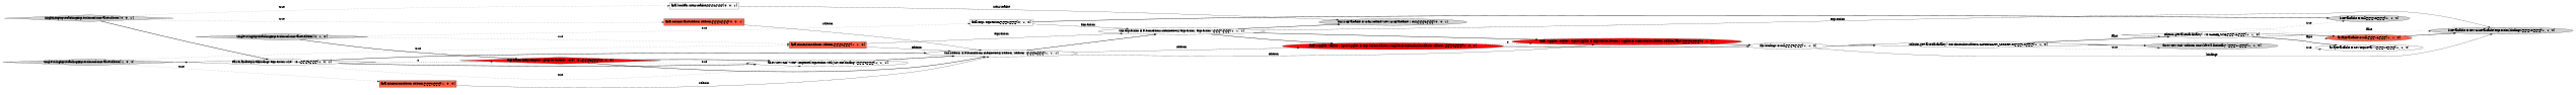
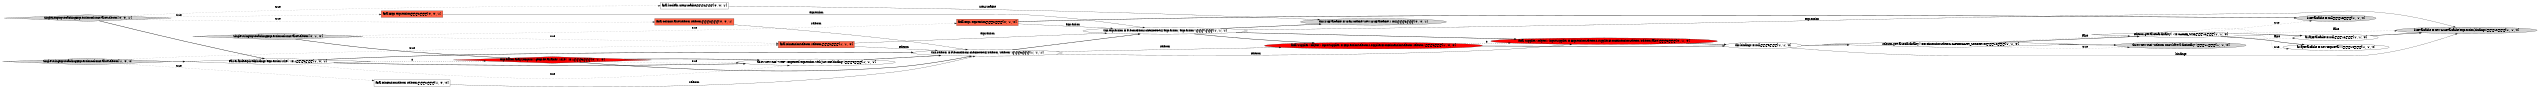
  digraph {
    rankdir=LR
    node [fillcolor=white shape=ellipse style=filled]
    edge [style=bold]
+   n1 [fillcolor=tomato label="final Expr expression@@@2@@@['0', '0', '1']" shape=box]
    n2 [label="this.expression = Preconditions.checkNotNull(expression,\"expression\")@@@7@@@['1', '1', '1']"]
    n3 [fillcolor=lightgray label="this.lruEvalCache = useLruCache? new LruEvalCache(): null@@@8@@@['0', '0', '1']"]
    n4 [fillcolor=lightgray label="lruEvalCache = new LruEvalCache(expression,bindings)@@@19@@@['1', '1', '0']"]
    n5 [fillcolor=red label="final Supplier<Object> inputSupplier = ExpressionSelectors.supplierFromDimensionSelector(selector)@@@8@@@['1', '0', '0']"]
    n6 [fillcolor=red label="final Supplier<Object> inputSupplier = ExpressionSelectors.supplierFromDimensionSelector(selector,false)@@@8@@@['0', '1', '0']"]
    n7 [label="this.bindings = null@@@9@@@['1', '1', '0']"]
    n8 [label="selector.getValueCardinality() == DimensionSelector.CARDINALITY_UNKNOWN@@@10@@@['1', '1', '0']" shape=diamond]
    n9 [label="selector.getValueCardinality() <= CACHE_SIZE@@@13@@@['1', '1', '0']" shape=diamond]
    n10 [fillcolor=lightgray label="throw new ISE(\"Selector must have a dictionary\")@@@11@@@['1', '1', '0']"]
    n11 [label="final boolean useLruCache@@@2@@@['0', '0', '1']" shape=box]
    n12 [label="Parser.findRequiredBindings(expression).size() != 1@@@3@@@['1', '0', '1']" shape=diamond]
    n13 [label="throw new ISE(\"WTF?! Expected expression with just one binding\")@@@4@@@['1', '1', '1']"]
    n14 [label="this.selector = Preconditions.checkNotNull(selector,\"selector\")@@@6@@@['1', '1', '1']"]
    n15 [fillcolor=red label="expression.analyzeInputs().getFreeVariables().size() != 1@@@3@@@['0', '1', '0']" shape=diamond]
    n16 [fillcolor=tomato label="final DimensionSelector selector@@@2@@@['1', '1', '0']" shape=box]
    n17 [fillcolor=lightgray label="SingleStringInputCachingExpressionColumnValueSelector['0', '1', '0']" shape=diamond]
-   n18 [label="final Expr expression@@@2@@@['0', '1', '0']" shape=box]
+   n18 [fillcolor=tomato label="final Expr expression@@@2@@@['0', '1', '0']" shape=box]
    n19 [fillcolor=lightgray label="lruEvalCache = null@@@15@@@['1', '1', '0']"]
    n20 [fillcolor=tomato label="final ColumnValueSelector selector@@@2@@@['0', '0', '1']" shape=box]
-   n21 [fillcolor=tomato label="final DimensionSelector selector@@@2@@@['1', '0', '0']" shape=box]
-   n22 [fillcolor=tomato label="arrayEvalCache = null@@@18@@@['1', '1', '0']"]
+   n21 [label="final DimensionSelector selector@@@2@@@['1', '0', '0']" shape=box]
+   n22 [label="arrayEvalCache = null@@@18@@@['1', '1', '0']"]
    n23 [label="arrayEvalCache = new ExprEval((((@@@14@@@['1', '1', '0']"]
    n24 [fillcolor=lightgray label="SingleLongInputCachingExpressionColumnValueSelector['0', '0', '1']" shape=diamond]
    n25 [fillcolor=lightgray label="SingleStringInputCachingExpressionColumnValueSelector['1', '0', '0']" shape=diamond]
+   n1 -> n2 [label=expression style=solid]
    n2 -> n3
    n2 -> n4 [label=expression style=solid]
    n2 -> n5
    n2 -> n6
    n5 -> n6 [label=0 style=dashed]
    n5 -> n7
    n6 -> n7
    n7 -> n4 [label=bindings style=solid]
    n7 -> n8
    n8 -> n9 [label=false style=dotted]
    n8 -> n9
    n8 -> n10
    n8 -> n10 [label=true style=dotted]
    n9 -> n4 [label=false style=dotted]
    n9 -> n19 [label=true style=dotted]
    n9 -> n22
    n9 -> n22 [label=false style=dotted]
    n9 -> n23 [label=true style=dotted]
    n9 -> n23
    n11 -> n3 [label=useLruCache style=solid]
    n12 -> n13 [label=true style=dotted]
    n12 -> n13
    n12 -> n14
    n12 -> n15 [label=0 style=dashed]
    n13 -> n14
    n14 -> n2
    n14 -> n5 [label=selector style=solid]
    n14 -> n6 [label=selector style=solid]
    n15 -> n13
    n15 -> n13 [label=true style=dotted]
    n15 -> n14
    n16 -> n2 [label=expression style=solid]
    n16 -> n14 [label=selector style=solid]
    n17 -> n15
    n17 -> n16 [label=true style=dotted]
    n17 -> n18 [label=true style=dotted]
    n18 -> n2 [label=expression style=solid]
    n18 -> n19
    n20 -> n14 [label=selector style=solid]
    n21 -> n14 [label=selector style=solid]
    n22 -> n4
+   n24 -> n1 [label=true style=dotted]
    n24 -> n11 [label=true style=dotted]
    n24 -> n12
    n24 -> n20 [label=true style=dotted]
    n25 -> n12
    n25 -> n16 [label=true style=dotted]
    n25 -> n21 [label=true style=dotted]
  }
